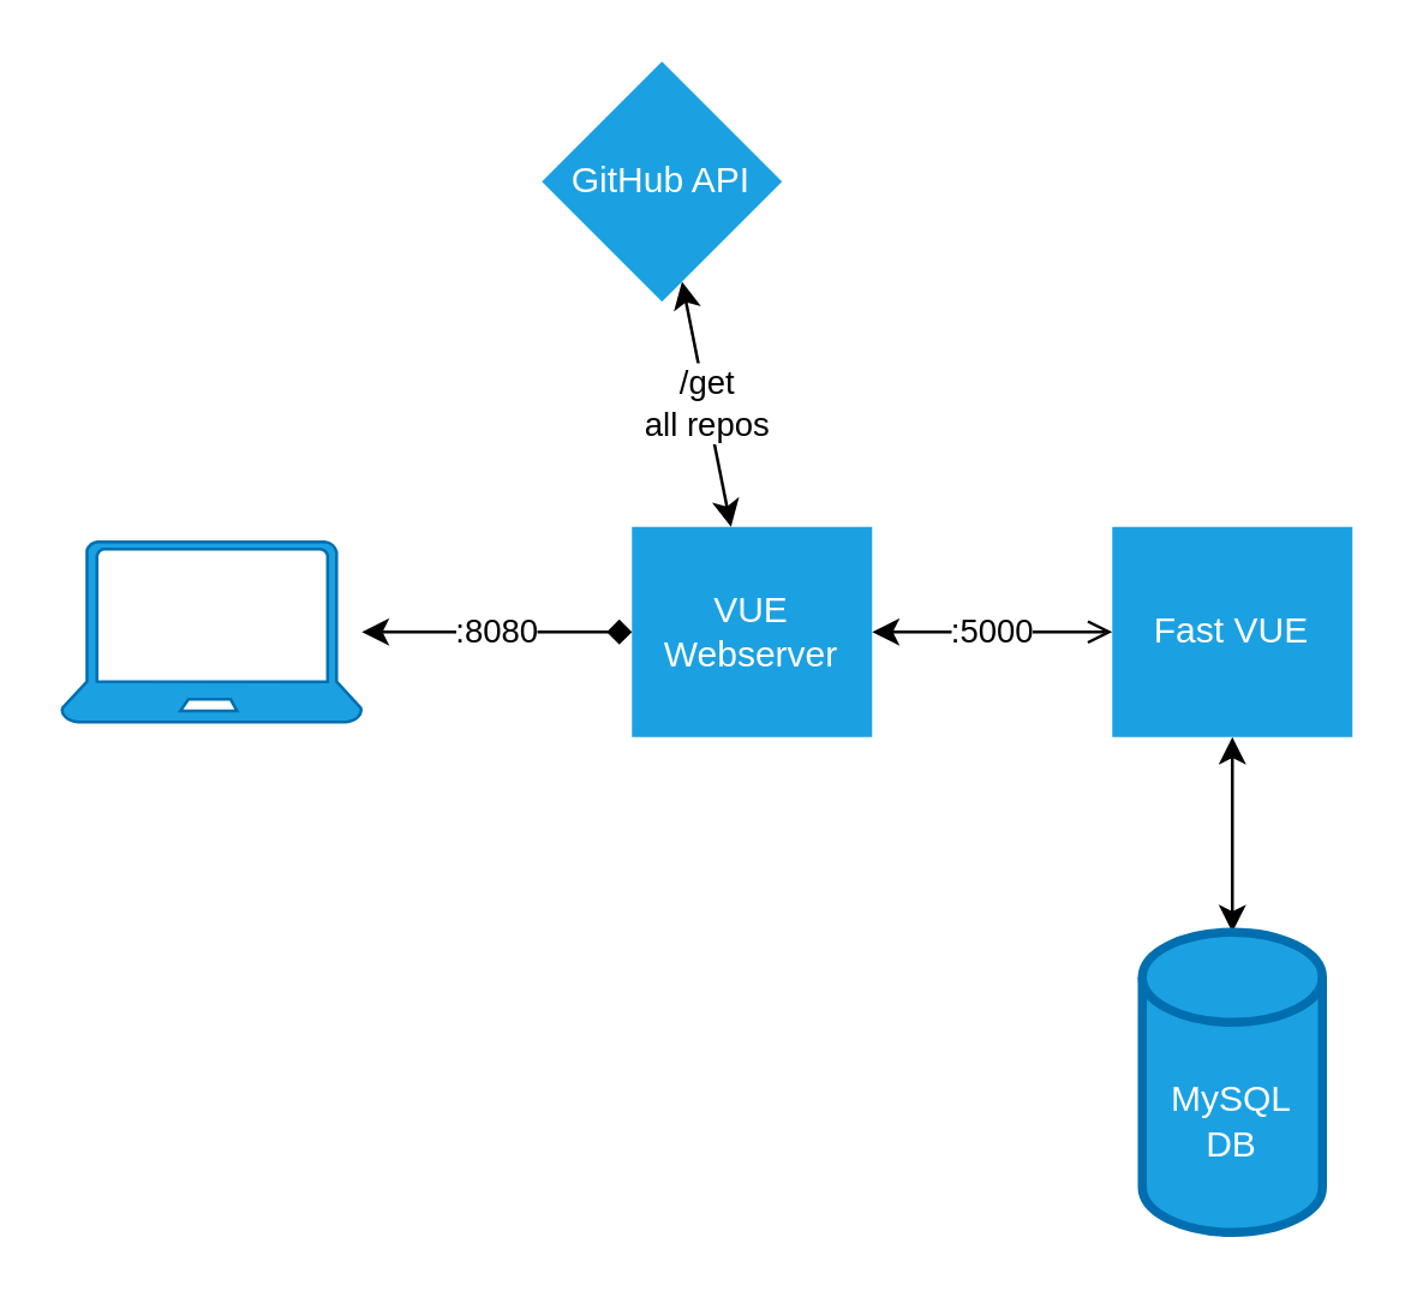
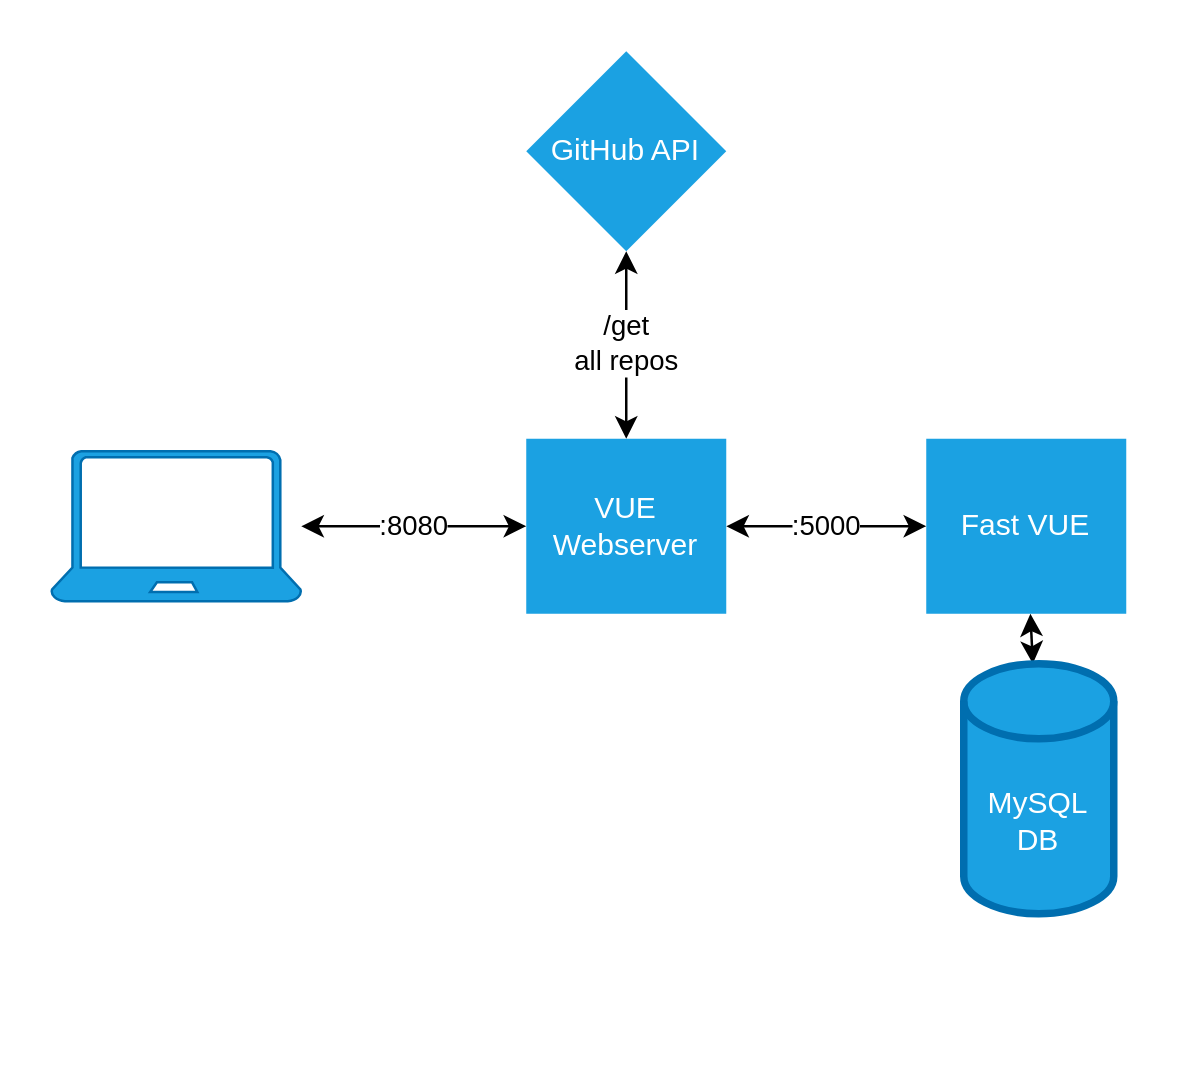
  <mxCell id="0" />
  <mxCell id="1" parent="0" />
- <mxCell id="2" value=":8080" style="edgeStyle=none;html=1;startArrow=classic;startFill=1;endArrow=diamond;" edge="1" parent="1" source="3" target="6"><mxGeometry relative="1" as="geometry" /></mxCell>
+ <mxCell id="2" value=":8080" style="edgeStyle=none;html=1;startArrow=classic;startFill=1;" edge="1" parent="1" source="3" target="6"><mxGeometry relative="1" as="geometry" /></mxCell>
  <mxCell id="3" value="MySQL" style="verticalLabelPosition=bottom;html=1;verticalAlign=top;align=center;strokeColor=#006EAF;fillColor=#1ba1e2;shape=mxgraph.azure.laptop;pointerEvents=1;fontColor=#ffffff;" vertex="1" parent="1"><mxGeometry x="20" y="180" width="100" height="60" as="geometry" /></mxCell>
- <mxCell id="4" value=":5000" style="edgeStyle=none;html=1;startArrow=classic;startFill=1;endArrow=open;" edge="1" parent="1" source="6" target="9"><mxGeometry relative="1" as="geometry" /></mxCell>
+ <mxCell id="4" value=":5000" style="edgeStyle=none;html=1;startArrow=classic;startFill=1;" edge="1" parent="1" source="6" target="9"><mxGeometry relative="1" as="geometry" /></mxCell>
  <mxCell id="5" value="/get &lt;br&gt;all repos" style="edgeStyle=none;html=1;startArrow=classic;startFill=1;" edge="1" parent="1" source="6" target="10"><mxGeometry relative="1" as="geometry" /></mxCell>
  <mxCell id="6" value="VUE Webserver" style="whiteSpace=wrap;html=1;verticalAlign=middle;strokeWidth=3;strokeColor=none;fillColor=#1ba1e2;fontColor=#ffffff;align=center;" vertex="1" parent="1"><mxGeometry x="210" y="175" width="80" height="70" as="geometry" /></mxCell>
  <mxCell id="7" value="" style="edgeStyle=none;html=1;startArrow=classic;startFill=1;" edge="1" parent="1" source="8" target="9"><mxGeometry relative="1" as="geometry" /></mxCell>
- <mxCell id="8" value="MySQL DB" style="shape=cylinder3;whiteSpace=wrap;html=1;boundedLbl=1;backgroundOutline=1;size=15;strokeColor=#006EAF;strokeWidth=3;fillColor=#1ba1e2;fontColor=#ffffff;" vertex="1" parent="1"><mxGeometry x="380" y="310" width="60" height="100" as="geometry" /></mxCell>
+ <mxCell id="8" value="MySQL DB" style="shape=cylinder3;whiteSpace=wrap;html=1;boundedLbl=1;backgroundOutline=1;size=15;strokeColor=#006EAF;strokeWidth=3;fillColor=#1ba1e2;fontColor=#ffffff;" vertex="1" parent="1"><mxGeometry x="385" y="265" width="60" height="100" as="geometry" /></mxCell>
  <mxCell id="9" value="Fast VUE" style="whiteSpace=wrap;html=1;verticalAlign=middle;strokeWidth=3;strokeColor=none;fillColor=#1ba1e2;fontColor=#ffffff;align=center;" vertex="1" parent="1"><mxGeometry x="370" y="175" width="80" height="70" as="geometry" /></mxCell>
- <mxCell id="10" value="GitHub API" style="rhombus;whiteSpace=wrap;html=1;fillColor=#1ba1e2;strokeColor=none;fontColor=#ffffff;strokeWidth=3;" vertex="1" parent="1"><mxGeometry x="180" y="20" width="80" height="80" as="geometry" /></mxCell>
+ <mxCell id="10" value="GitHub API" style="rhombus;whiteSpace=wrap;html=1;fillColor=#1ba1e2;strokeColor=none;fontColor=#ffffff;strokeWidth=3;" vertex="1" parent="1"><mxGeometry x="210" y="20" width="80" height="80" as="geometry" /></mxCell>
